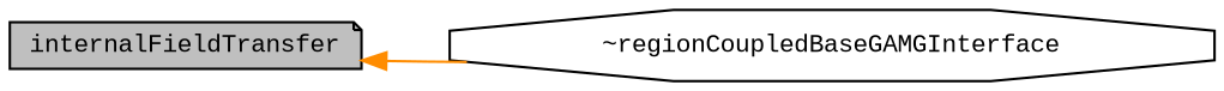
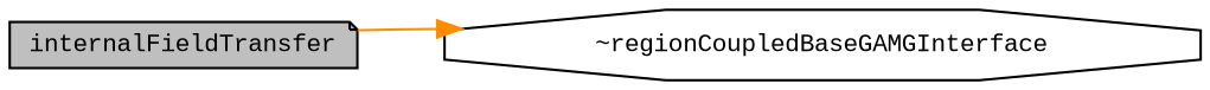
  digraph {
    rankdir=LR
    fontname="Liberation Mono"
    node [color=black fontname="Liberation Mono" fontsize=10]
    n1 [fillcolor=grey75 fontcolor=black height=0.2 label=internalFieldTransfer shape=note style=filled width=0.4]
    n2 [height=0.2 label="~regionCoupledBaseGAMGInterface" shape=octagon width=0.4]
-   n1 -> n2 [color=darkorange dir=back fontname="Liberation Mono" fontsize=10 labelfontname=FreeSans labelfontsize=10 style=solid]
+   n2 -> n1 [color=darkorange dir=back fontname="Liberation Mono" fontsize=10 labelfontname=FreeSans labelfontsize=10 style=solid]
  }
